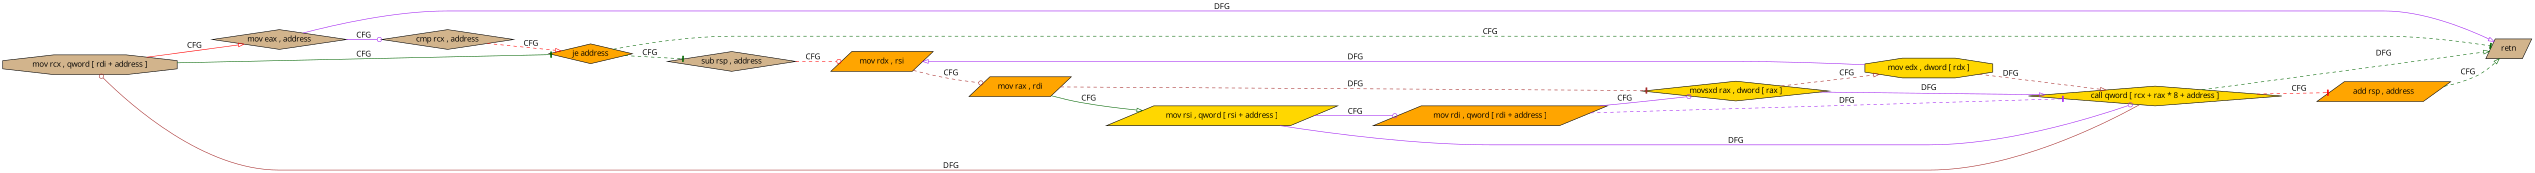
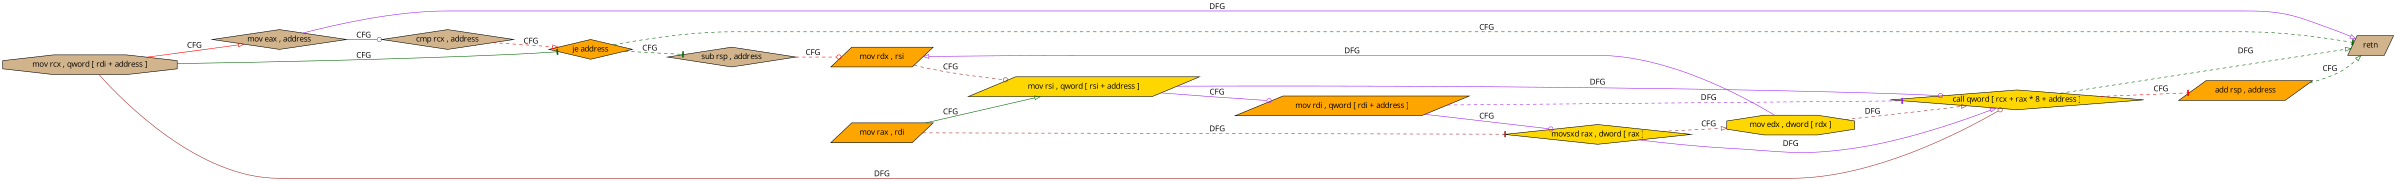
  digraph {
    fontname="Open Sans"
    rankdir=LR
    node [fillcolor=tan fontname="Open Sans" shape=diamond style=filled]
    edge [arrowhead=onormal color=purple fontname="Open Sans" style=dashed]
    n1 [label="mov rcx , qword [ rdi + address ]" shape=octagon]
    n2 [label="mov eax , address"]
    n3 [fillcolor=orange label="je address"]
    n4 [fillcolor=gold label="call qword [ rcx + rax * 8 + address ]"]
    n5 [label="cmp rcx , address"]
    n6 [label=retn shape=parallelogram]
    n7 [label="sub rsp , address"]
    n8 [fillcolor=orange label="add rsp , address" shape=parallelogram]
    n9 [fillcolor=orange label="mov rdx , rsi" shape=parallelogram]
    n10 [fillcolor=orange label="mov rax , rdi" shape=parallelogram]
    n11 [fillcolor=gold label="mov rsi , qword [ rsi + address ]" shape=parallelogram]
    n12 [fillcolor=gold label="movsxd rax , dword [ rax ]"]
    n13 [fillcolor=gold label="mov edx , dword [ rdx ]" shape=octagon]
    n14 [fillcolor=orange label="mov rdi , qword [ rdi + address ]" shape=parallelogram]
    n1 -> n2 [color=red label=CFG style=solid]
    n1 -> n3 [arrowhead=tee color=darkgreen label=CFG style=solid]
-   n4 -> n1 [arrowhead=odot color=brown label=DFG style=solid]
+   n1 -> n4 [arrowhead=odot color=brown label=DFG style=solid]
    n2 -> n5 [arrowhead=odot label=CFG style=solid]
    n2 -> n6 [label=DFG style=solid]
    n3 -> n6 [arrowhead=tee color=darkgreen label=CFG]
    n3 -> n7 [arrowhead=tee color=darkgreen label=CFG]
    n4 -> n6 [color=darkgreen label=DFG]
    n4 -> n8 [arrowhead=tee color=red label=CFG]
    n5 -> n3 [color=red label=CFG]
    n7 -> n9 [arrowhead=odot color=red label=CFG]
    n8 -> n6 [color=darkgreen label=CFG]
-   n9 -> n10 [arrowhead=odot color=brown label=CFG]
+   n9 -> n11 [arrowhead=odot color=brown label=CFG]
    n10 -> n11 [color=darkgreen label=CFG style=solid]
    n10 -> n12 [arrowhead=tee color=brown label=DFG]
    n11 -> n4 [arrowhead=odot label=DFG style=solid]
    n11 -> n14 [arrowhead=odot label=CFG style=solid]
    n12 -> n4 [label=DFG style=solid]
    n12 -> n13 [color=brown label=CFG]
    n13 -> n4 [color=brown label=DFG]
    n13 -> n9 [label=DFG style=solid]
    n14 -> n4 [arrowhead=tee label=DFG]
    n14 -> n12 [arrowhead=odot label=CFG style=solid]
  }
